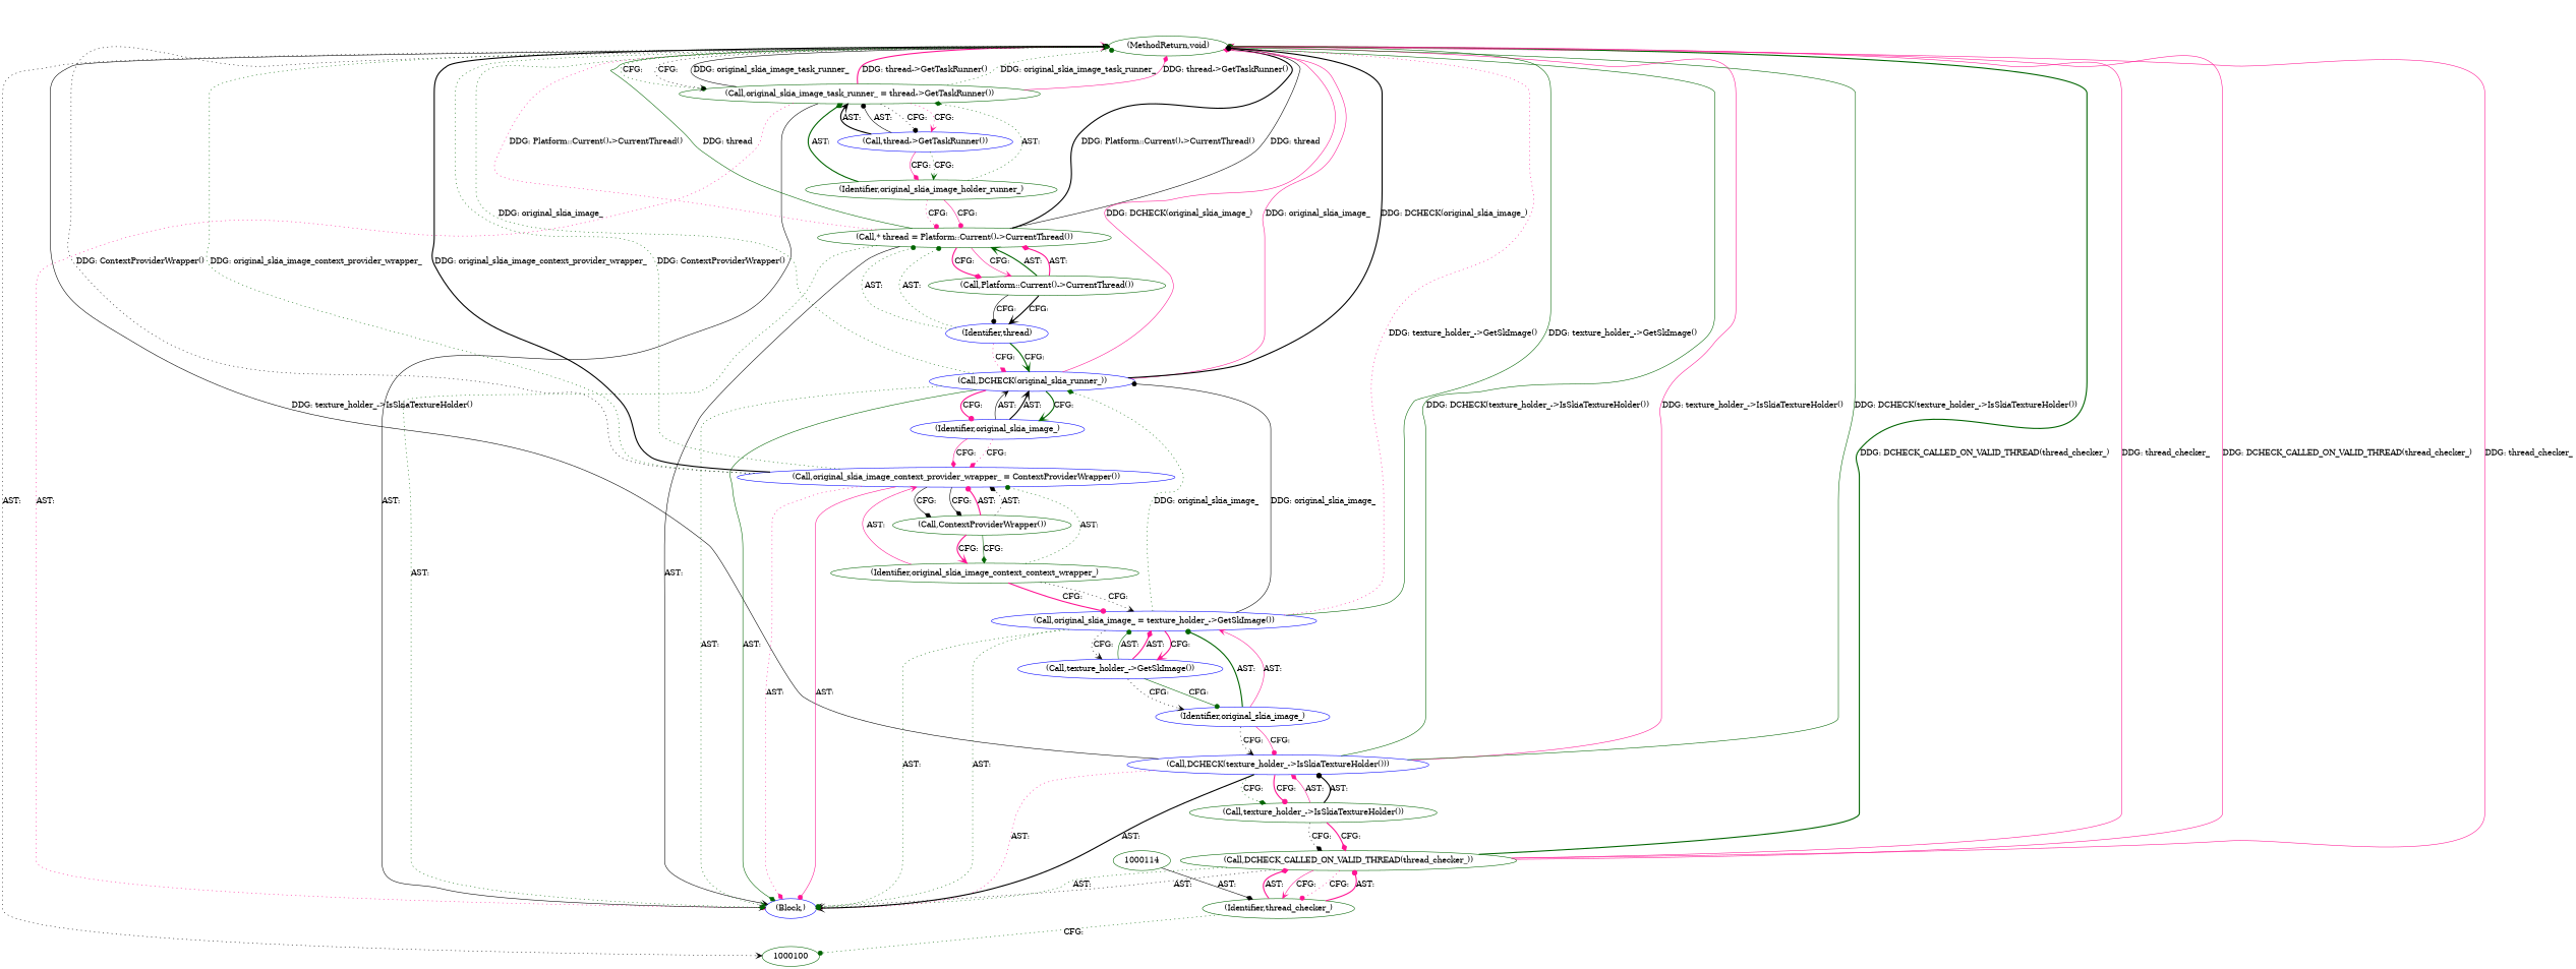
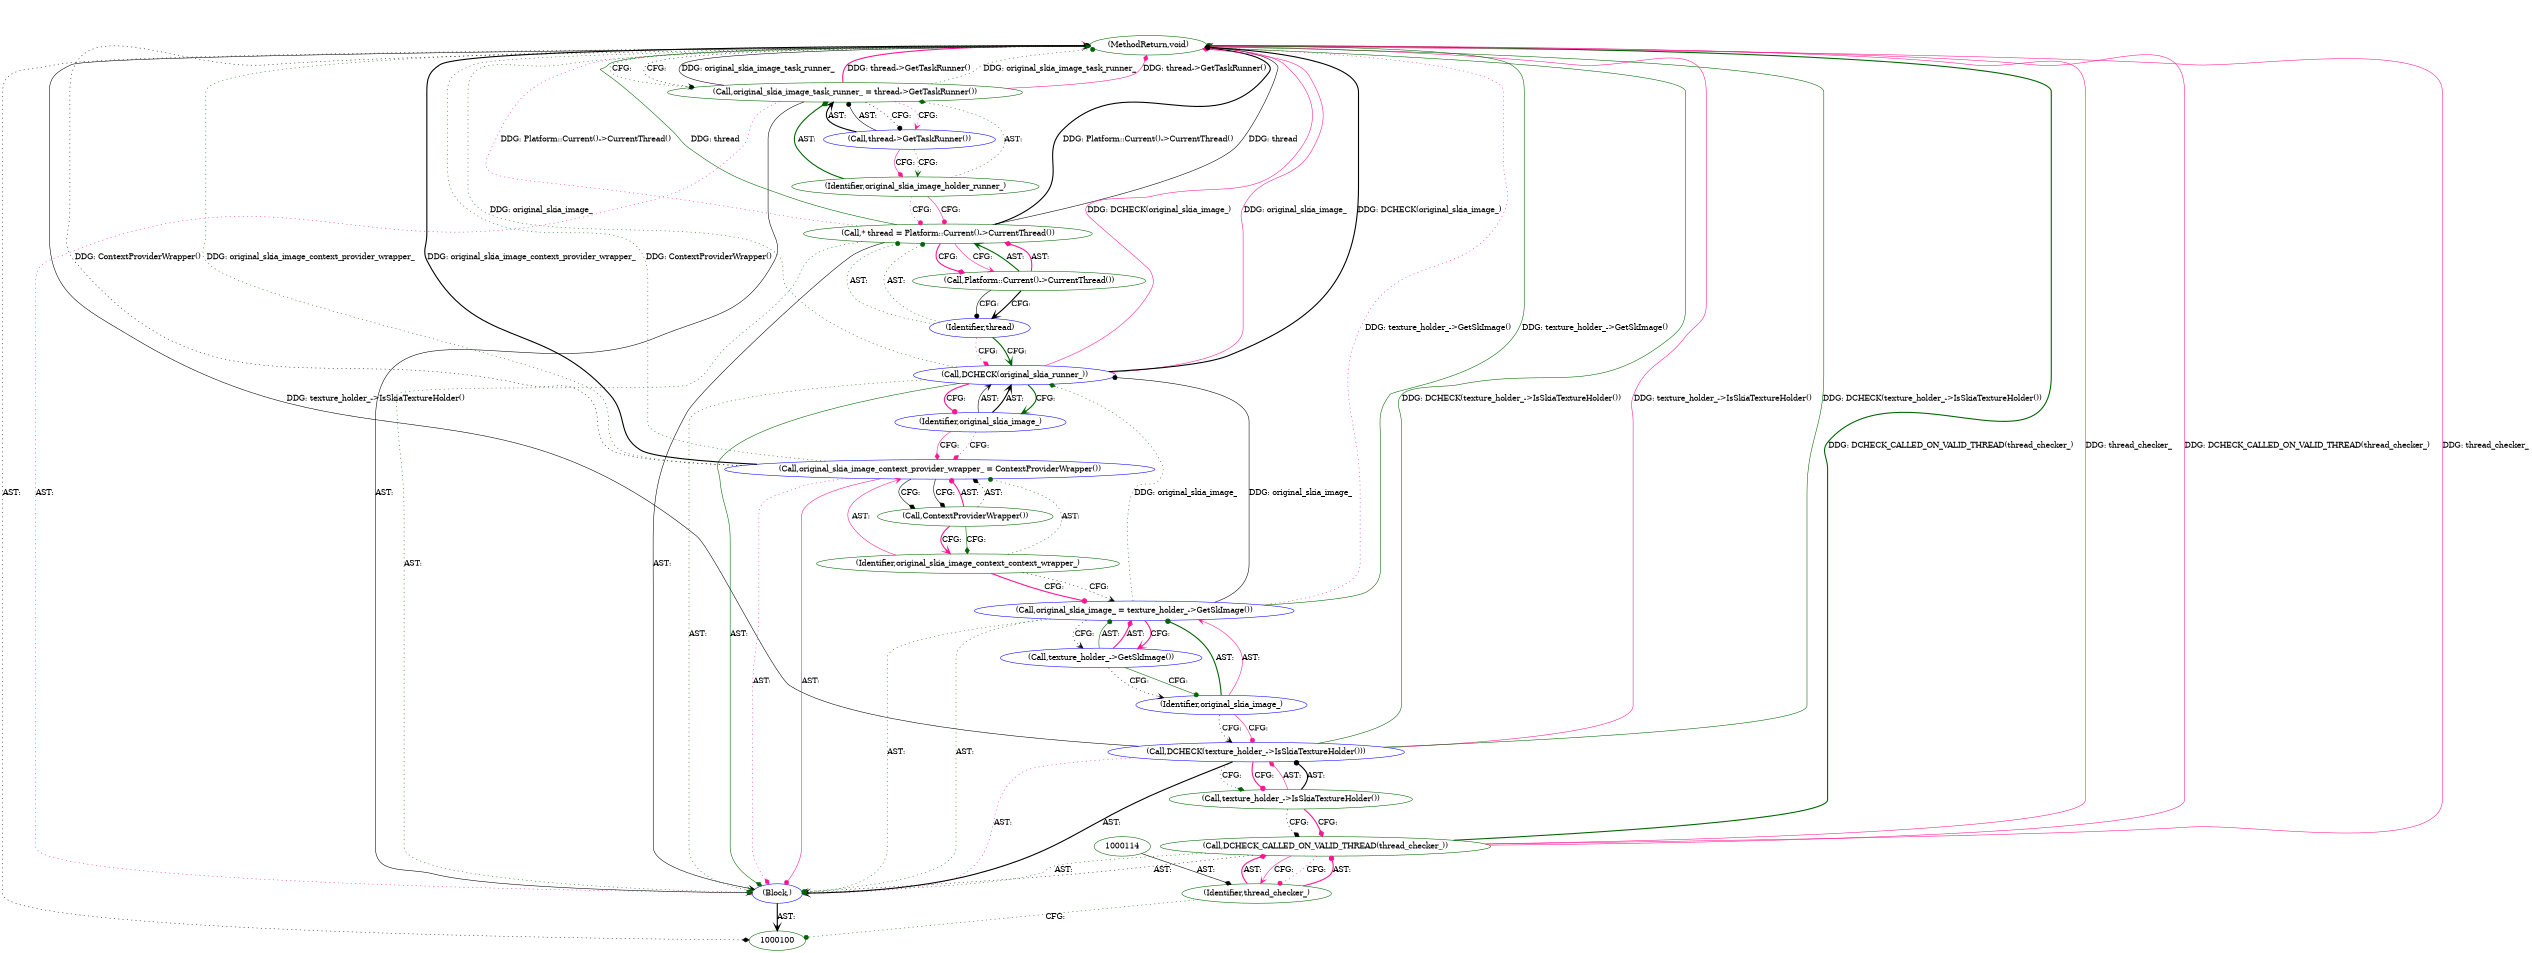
  digraph {
    node [color=darkgreen]
    edge [arrowhead=vee color=deeppink style=dotted]
    n1 [label="(MethodReturn,void)"]
    n2 [label="(Call,original_skia_image_task_runner_ = thread->GetTaskRunner())"]
    1000100
    n4 [color=blue label="(Block,)"]
    n5 [color=blue label="(Call,thread->GetTaskRunner())"]
    n6 [label="(Identifier,original_skia_image_holder_runner_)"]
    n7 [label="(Call,* thread = Platform::Current()->CurrentThread())"]
    n8 [label="(Call,Platform::Current()->CurrentThread())"]
    n9 [label="(Call,DCHECK_CALLED_ON_VALID_THREAD(thread_checker_))"]
    n10 [label="(Identifier,thread_checker_)"]
    n11 [label="(Call,texture_holder_->IsSkiaTextureHolder())"]
    n12 [color=blue label="(Call,DCHECK(texture_holder_->IsSkiaTextureHolder()))"]
    n13 [color=blue label="(Call,texture_holder_->GetSkImage())"]
    n14 [color=blue label="(Call,original_skia_image_ = texture_holder_->GetSkImage())"]
    n15 [color=blue label="(Identifier,original_skia_image_)"]
    n16 [color=blue label="(Call,DCHECK(original_skia_runner_))"]
    n17 [color=blue label="(Identifier,original_skia_image_)"]
    n18 [color=blue label="(Call,original_skia_image_context_provider_wrapper_ = ContextProviderWrapper())"]
    n19 [label="(Call,ContextProviderWrapper())"]
    n20 [label="(Identifier,original_skia_image_context_context_wrapper_)"]
    n21 [color=blue label="(Identifier,thread)"]
    1000114
    n1 -> n2 [arrowhead=dot color=darkgreen label="CFG: "]
    n1 -> n2 [color=black label="CFG: "]
-   n1 -> 1000100 [color=black label="AST: "]
+   n1 -> 1000100 [arrowhead=diamond color=black label="AST: "]
    n2 -> n1 [color=black label="DDG: original_skia_image_task_runner_" style=solid]
    n2 -> n1 [label="DDG: thread->GetTaskRunner()" style=bold]
    n2 -> n1 [arrowhead=dot color=darkgreen label="DDG: original_skia_image_task_runner_"]
    n2 -> n1 [arrowhead=diamond label="DDG: thread->GetTaskRunner()" style=solid]
    n2 -> n4 [arrowhead=dot label="AST: "]
    n2 -> n4 [color=black label="AST: " style=solid]
    n2 -> n5 [arrowhead=dot color=black label="CFG: "]
    n2 -> n5 [label="CFG: "]
+   n4 -> 1000100 [color=black label="AST: " style=bold]
    n5 -> n2 [color=black label="AST: " style=bold]
    n5 -> n2 [arrowhead=dot color=black label="AST: " style=solid]
    n5 -> n6 [arrowhead=diamond label="CFG: " style=solid]
    n5 -> n6 [color=darkgreen label="CFG: "]
    n6 -> n2 [arrowhead=diamond color=darkgreen label="AST: " style=bold]
    n6 -> n2 [arrowhead=diamond color=darkgreen label="AST: "]
    n6 -> n7 [arrowhead=dot label="CFG: " style=solid]
    n6 -> n7 [arrowhead=dot label="CFG: "]
    n7 -> n1 [arrowhead=dot color=black label="DDG: Platform::Current()->CurrentThread()" style=bold]
    n7 -> n1 [arrowhead=diamond color=black label="DDG: thread" style=solid]
    n7 -> n1 [arrowhead=diamond label="DDG: Platform::Current()->CurrentThread()"]
    n7 -> n1 [arrowhead=diamond color=darkgreen label="DDG: thread" style=solid]
    n7 -> n4 [arrowhead=diamond color=darkgreen label="AST: "]
    n7 -> n4 [color=black label="AST: " style=solid]
    n7 -> n8 [arrowhead=diamond label="CFG: " style=bold]
    n7 -> n8 [label="CFG: " style=solid]
    n8 -> n7 [color=darkgreen label="AST: " style=bold]
    n8 -> n7 [arrowhead=diamond label="AST: " style=bold]
    n8 -> n21 [color=black label="CFG: " style=bold]
    n8 -> n21 [arrowhead=dot color=black label="CFG: " style=solid]
    n9 -> n1 [label="DDG: thread_checker_" style=solid]
    n9 -> n1 [arrowhead=dot color=darkgreen label="DDG: DCHECK_CALLED_ON_VALID_THREAD(thread_checker_)" style=bold]
    n9 -> n1 [arrowhead=dot label="DDG: thread_checker_" style=solid]
    n9 -> n1 [label="DDG: DCHECK_CALLED_ON_VALID_THREAD(thread_checker_)" style=solid]
    n9 -> n4 [arrowhead=diamond color=darkgreen label="AST: "]
    n9 -> n4 [color=black label="AST: "]
    n9 -> n10 [label="CFG: " style=solid]
    n9 -> n10 [arrowhead=dot label="CFG: "]
    n10 -> 1000100 [arrowhead=dot color=darkgreen label="CFG: "]
    n10 -> n9 [arrowhead=dot label="AST: " style=bold]
    n10 -> n9 [arrowhead=diamond label="AST: " style=bold]
    n11 -> n9 [arrowhead=diamond label="CFG: " style=bold]
    n11 -> n9 [arrowhead=diamond color=black label="CFG: "]
    n11 -> n12 [arrowhead=diamond label="AST: " style=solid]
    n11 -> n12 [arrowhead=dot color=black label="AST: " style=bold]
    n12 -> n1 [arrowhead=dot color=darkgreen label="DDG: DCHECK(texture_holder_->IsSkiaTextureHolder())" style=solid]
    n12 -> n1 [label="DDG: texture_holder_->IsSkiaTextureHolder()" style=solid]
    n12 -> n1 [color=darkgreen label="DDG: DCHECK(texture_holder_->IsSkiaTextureHolder())" style=solid]
    n12 -> n1 [color=black label="DDG: texture_holder_->IsSkiaTextureHolder()" style=solid]
    n12 -> n4 [arrowhead=diamond label="AST: "]
    n12 -> n4 [color=black label="AST: " style=bold]
    n12 -> n11 [arrowhead=diamond color=darkgreen label="CFG: "]
    n12 -> n11 [arrowhead=dot label="CFG: " style=bold]
    n13 -> n14 [arrowhead=dot color=darkgreen label="AST: " style=solid]
    n13 -> n14 [arrowhead=diamond label="AST: " style=bold]
    n13 -> n15 [arrowhead=dot color=darkgreen label="CFG: " style=solid]
    n13 -> n15 [color=black label="CFG: "]
    n14 -> n1 [arrowhead=dot color=darkgreen label="DDG: texture_holder_->GetSkImage()" style=solid]
    n14 -> n1 [arrowhead=diamond label="DDG: texture_holder_->GetSkImage()"]
    n14 -> n4 [arrowhead=dot color=darkgreen label="AST: "]
    n14 -> n4 [arrowhead=dot color=darkgreen label="AST: "]
    n14 -> n13 [label="CFG: " style=bold]
    n14 -> n13 [color=black label="CFG: "]
    n14 -> n16 [arrowhead=dot color=black label="DDG: original_skia_image_" style=solid]
    n14 -> n16 [arrowhead=diamond color=darkgreen label="DDG: original_skia_image_"]
    n15 -> n12 [color=black label="CFG: "]
    n15 -> n12 [arrowhead=dot label="CFG: " style=solid]
    n15 -> n14 [arrowhead=dot color=darkgreen label="AST: " style=bold]
    n15 -> n14 [label="AST: " style=solid]
    n16 -> n1 [arrowhead=diamond label="DDG: DCHECK(original_skia_image_)" style=solid]
    n16 -> n1 [arrowhead=diamond label="DDG: original_skia_image_" style=solid]
    n16 -> n1 [arrowhead=dot color=black label="DDG: DCHECK(original_skia_image_)" style=bold]
    n16 -> n1 [arrowhead=dot color=darkgreen label="DDG: original_skia_image_"]
    n16 -> n4 [arrowhead=diamond color=darkgreen label="AST: " style=solid]
    n16 -> n4 [color=darkgreen label="AST: "]
    n16 -> n17 [color=darkgreen label="CFG: " style=bold]
    n16 -> n17 [arrowhead=dot label="CFG: " style=bold]
    n17 -> n16 [color=black label="AST: " style=solid]
    n17 -> n16 [color=black label="AST: " style=bold]
    n17 -> n18 [arrowhead=diamond label="CFG: "]
    n17 -> n18 [arrowhead=diamond label="CFG: " style=solid]
    n18 -> n1 [arrowhead=dot color=darkgreen label="DDG: original_skia_image_context_provider_wrapper_"]
    n18 -> n1 [color=black label="DDG: ContextProviderWrapper()"]
    n18 -> n1 [arrowhead=diamond color=black label="DDG: original_skia_image_context_provider_wrapper_" style=bold]
    n18 -> n1 [color=darkgreen label="DDG: ContextProviderWrapper()"]
    n18 -> n4 [arrowhead=diamond label="AST: "]
    n18 -> n4 [arrowhead=dot label="AST: " style=solid]
    n18 -> n19 [arrowhead=diamond color=black label="CFG: " style=solid]
    n18 -> n19 [arrowhead=diamond color=black label="CFG: " style=solid]
    n19 -> n18 [arrowhead=dot label="AST: " style=bold]
    n19 -> n18 [arrowhead=diamond color=black label="AST: "]
    n19 -> n20 [arrowhead=diamond color=darkgreen label="CFG: " style=solid]
    n19 -> n20 [label="CFG: " style=bold]
    n20 -> n14 [arrowhead=dot label="CFG: " style=bold]
    n20 -> n14 [color=black label="CFG: "]
    n20 -> n18 [label="AST: " style=solid]
    n20 -> n18 [arrowhead=dot color=darkgreen label="AST: "]
    n21 -> n7 [arrowhead=dot color=darkgreen label="AST: "]
    n21 -> n7 [arrowhead=dot color=darkgreen label="AST: "]
    n21 -> n16 [color=darkgreen label="CFG: " style=bold]
    n21 -> n16 [arrowhead=diamond label="CFG: "]
    1000114 -> n10 [arrowhead=diamond color=black label="AST: " style=solid]
  }
